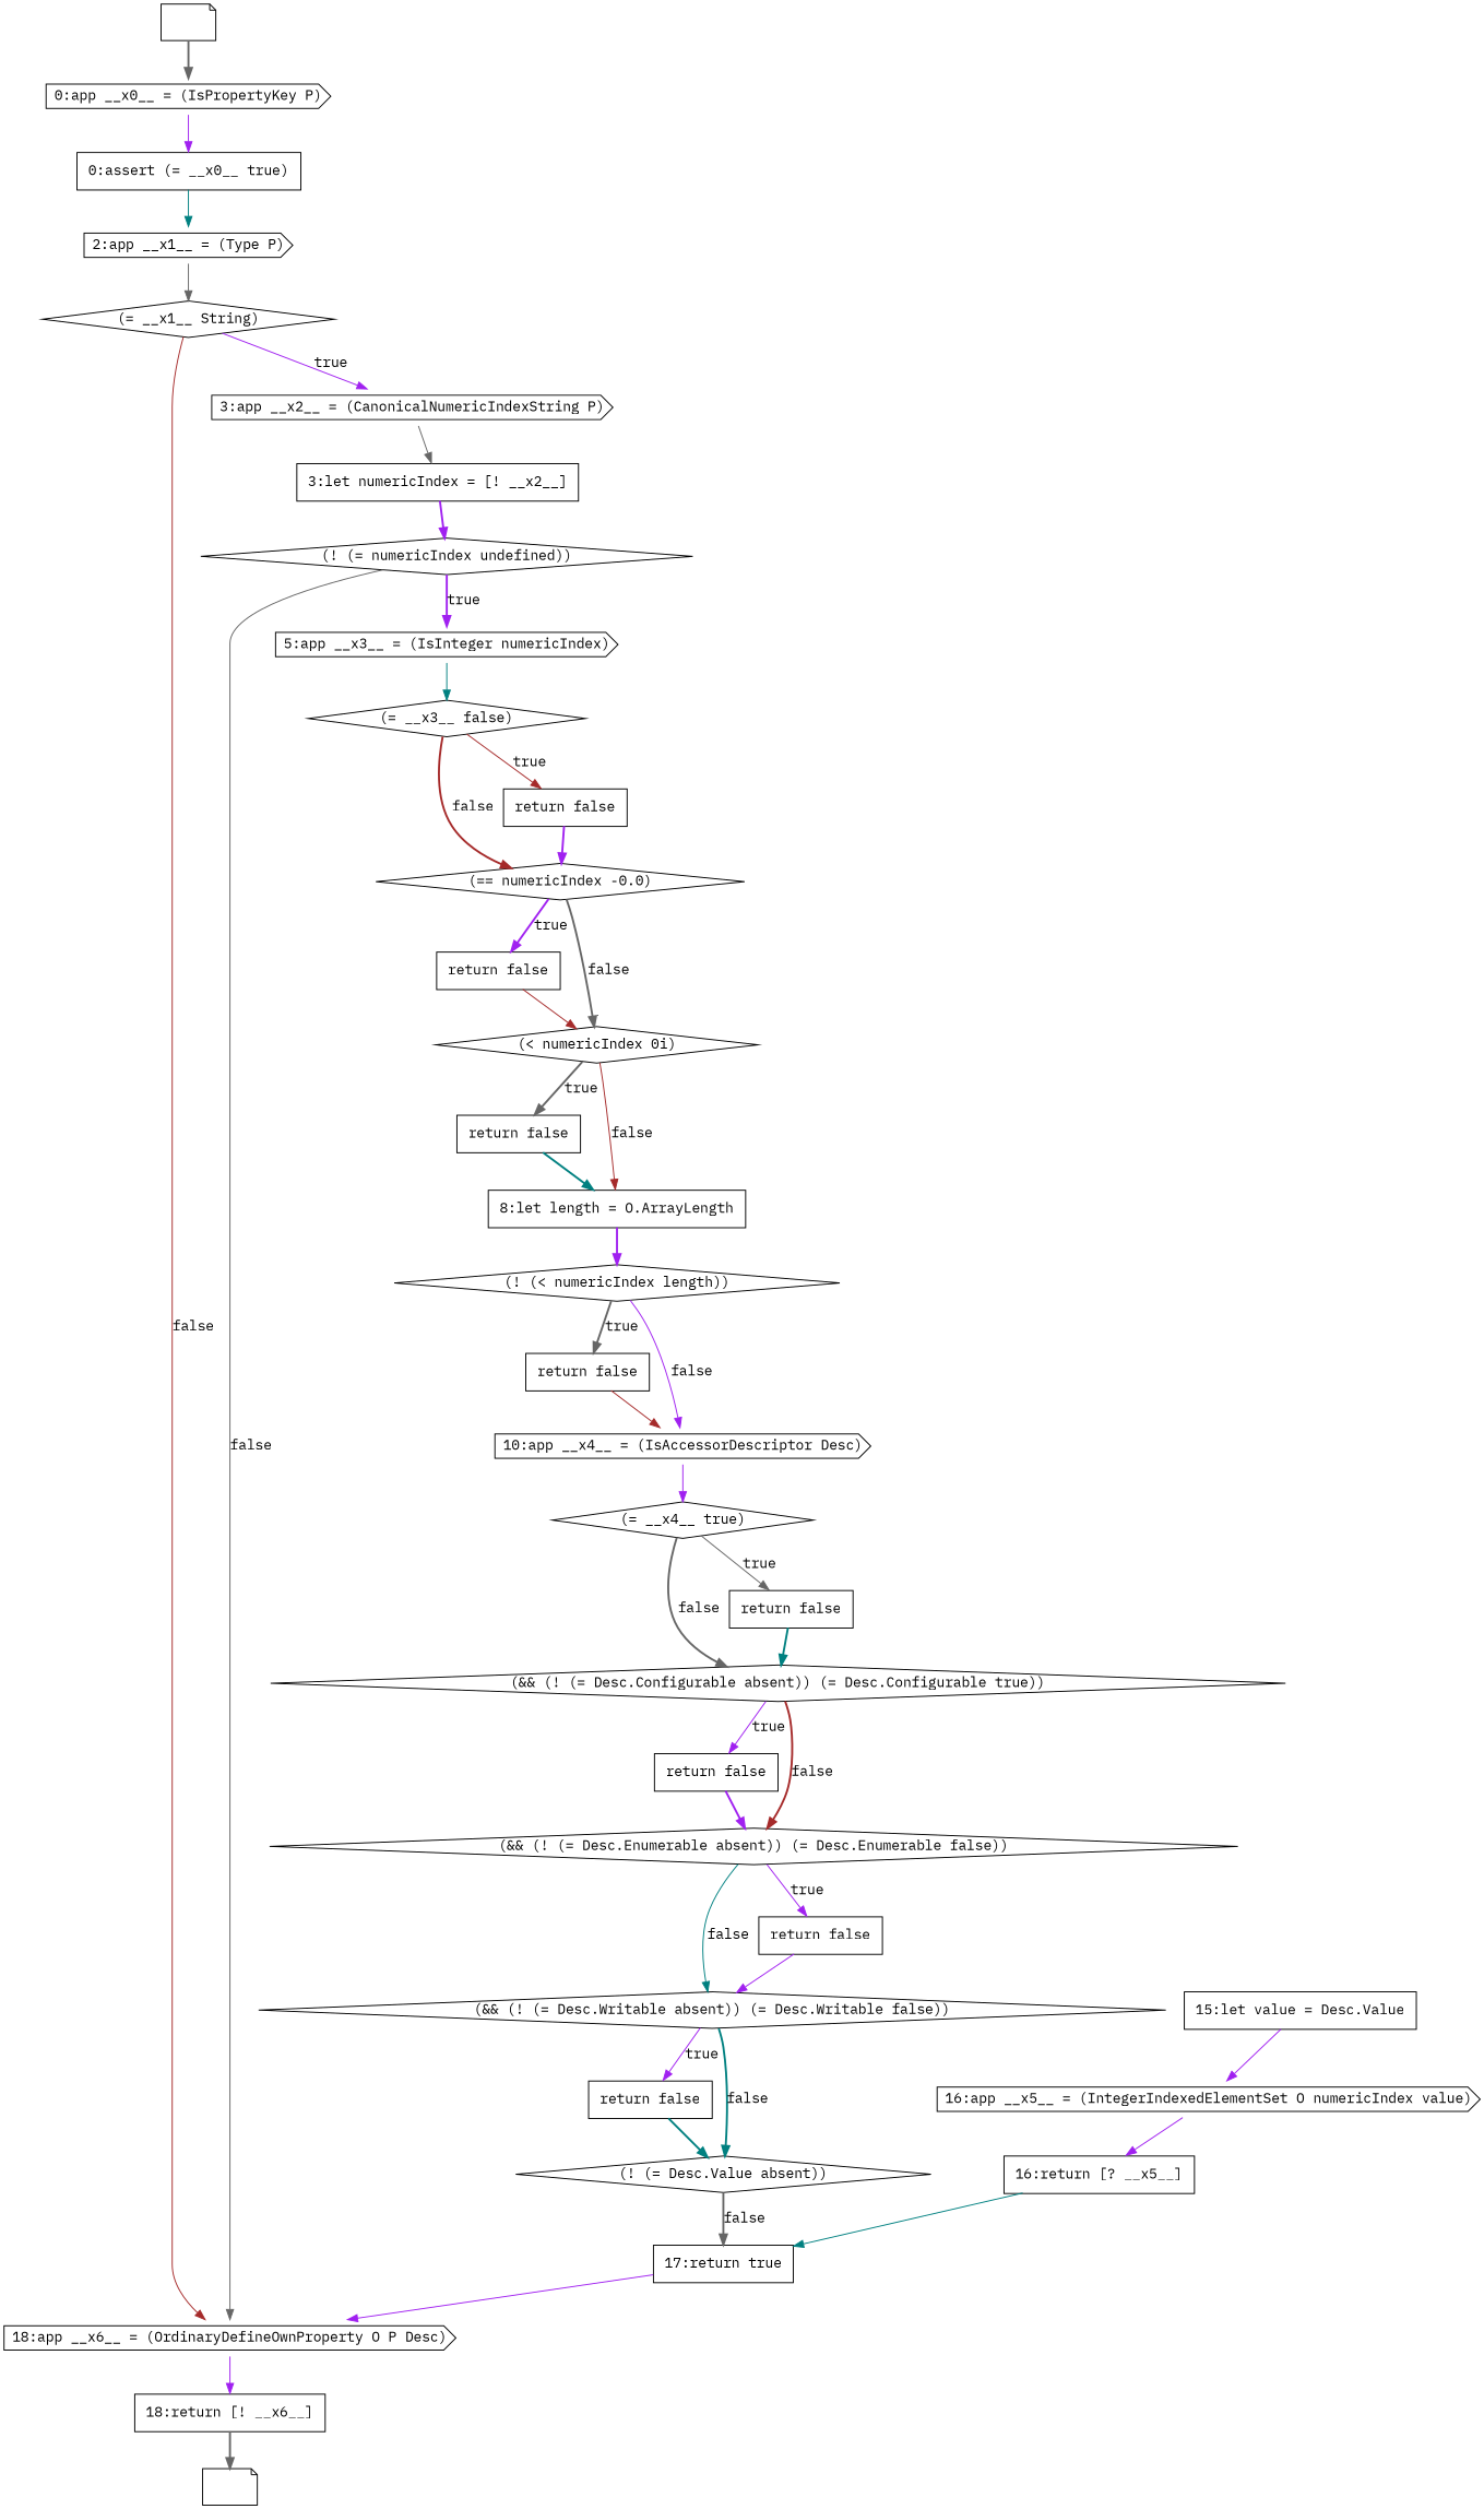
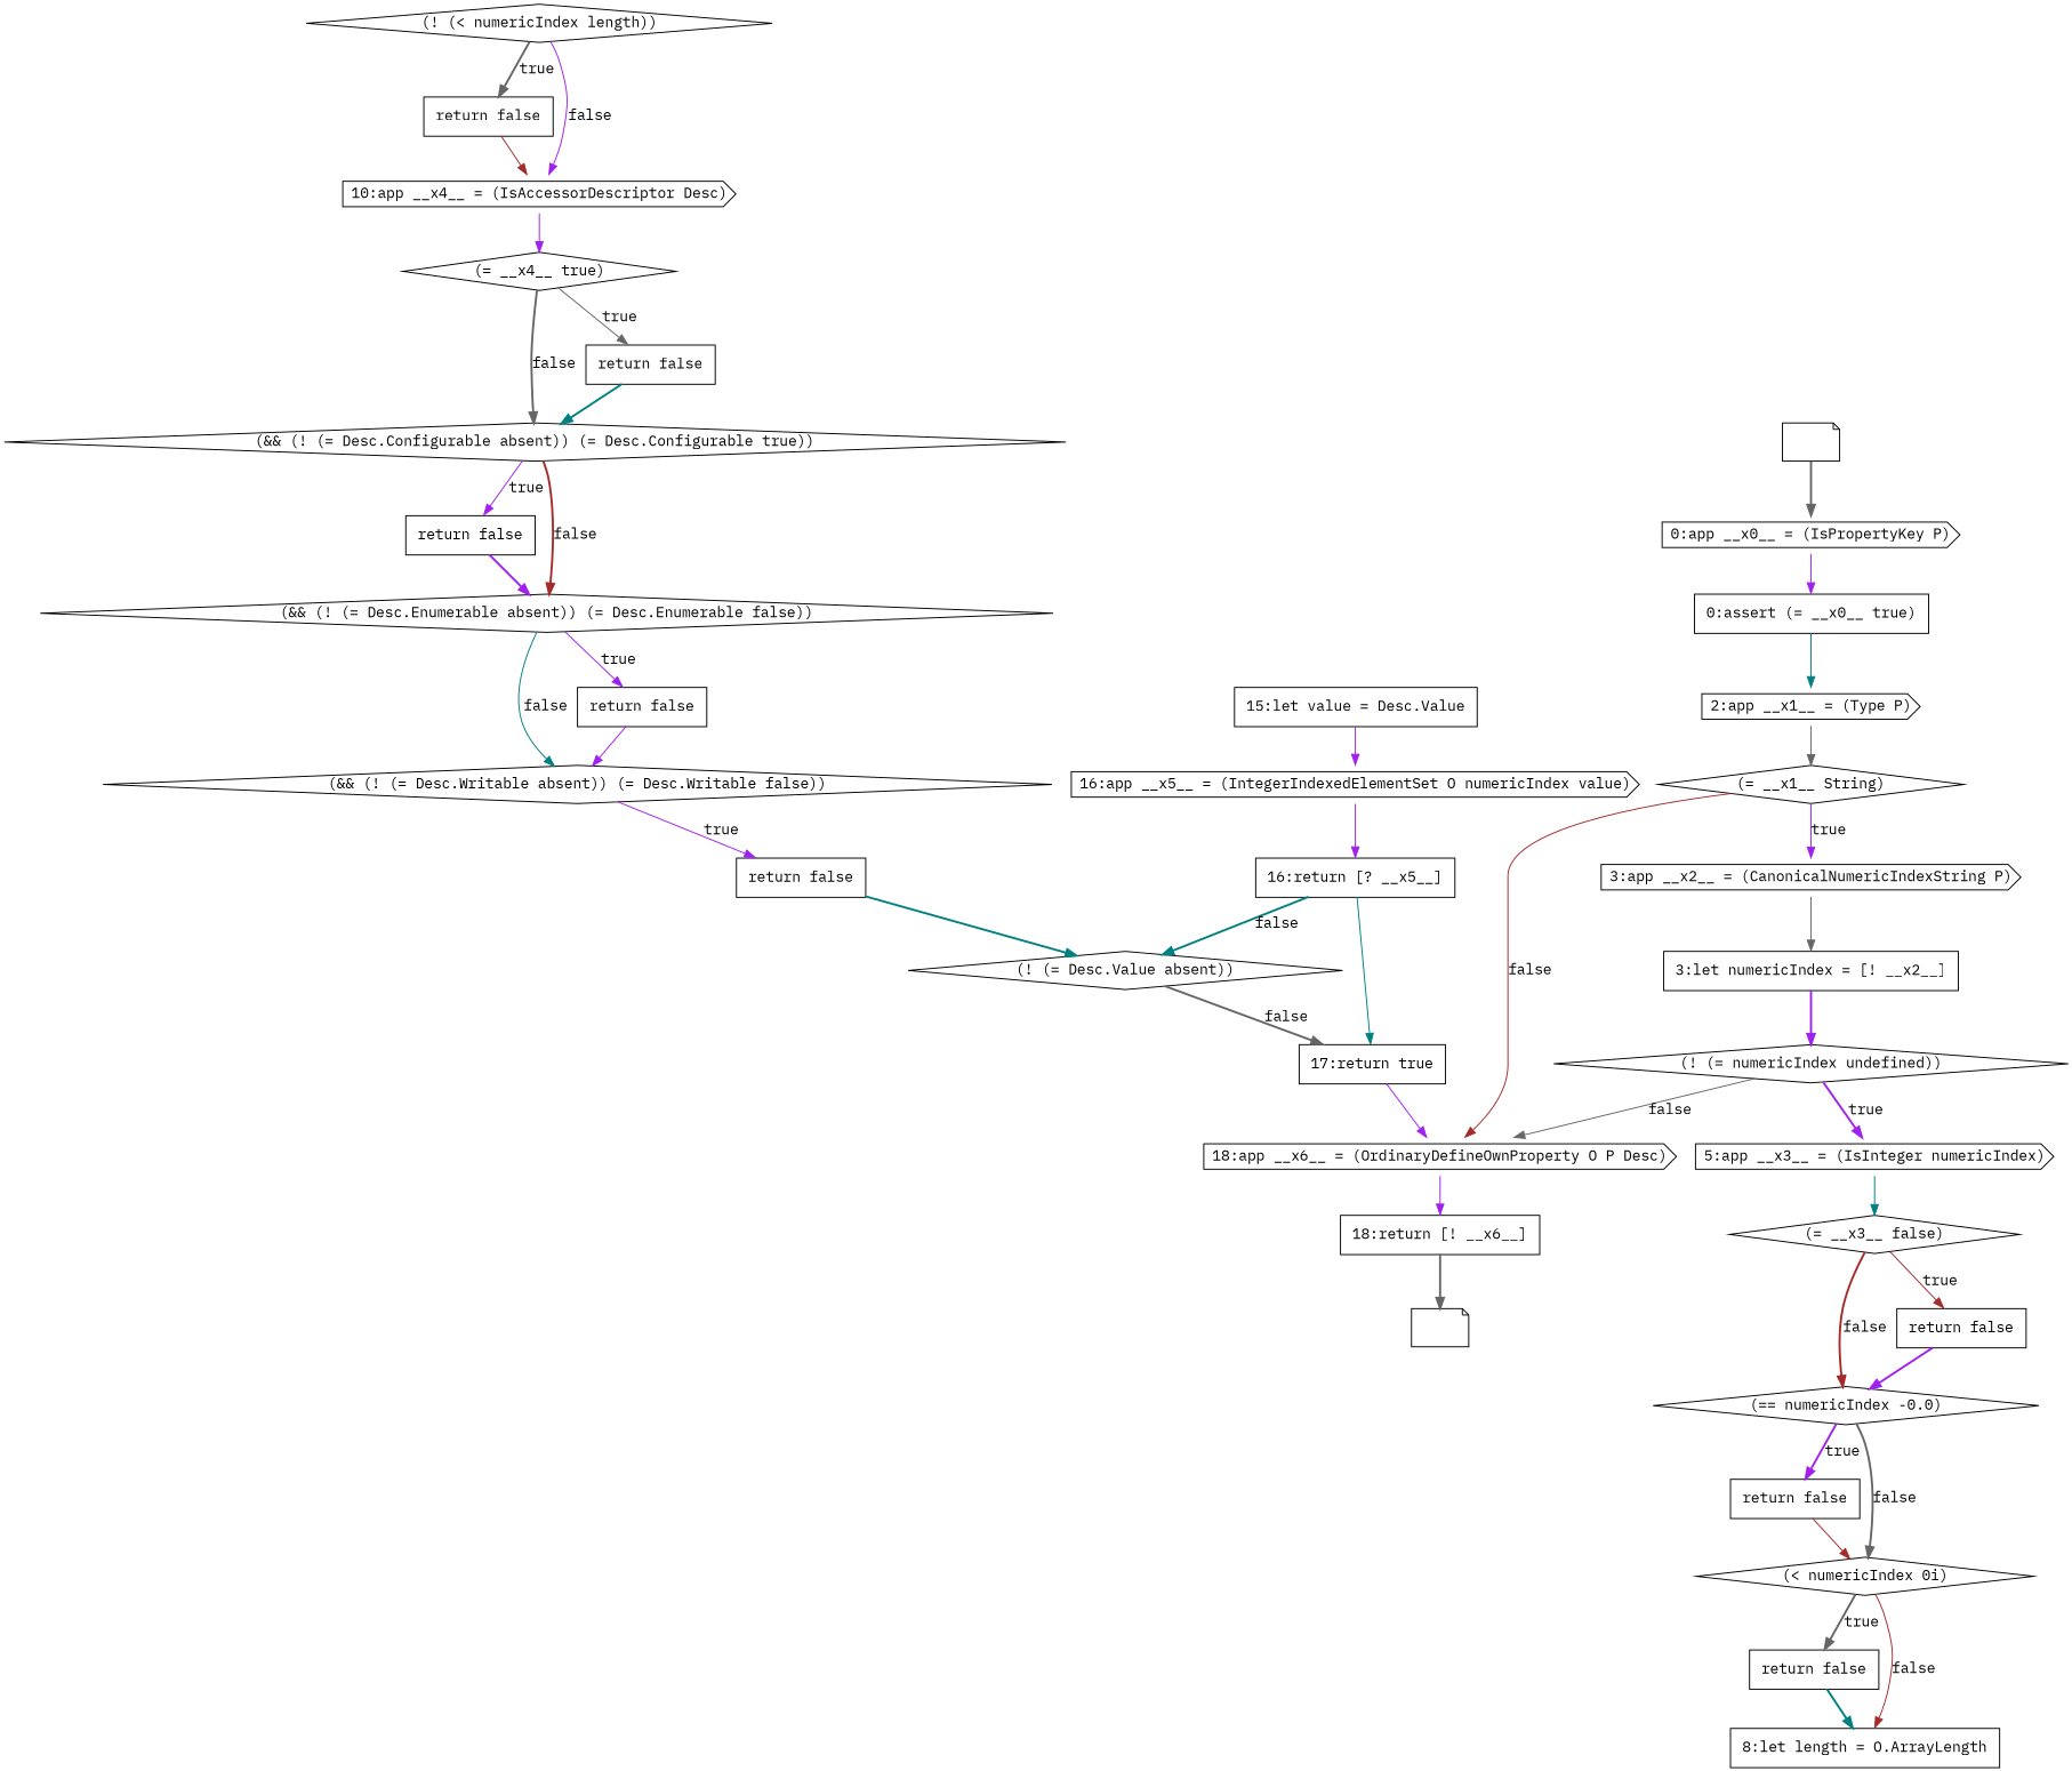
  digraph {
    fontname="IBM Plex Mono"
    node [color=black fillcolor=white fontname="IBM Plex Mono" shape=none style=filled]
    edge [color=purple fontname="IBM Plex Mono" style=solid]
    n1 [label=<<font color="black">5:app __x3__ = (IsInteger numericIndex)</font>> shape=cds]
    n2 [label=<<font color="black">(= __x3__ false)</font>> shape=diamond]
    n3 [label=<<font color="black">(== numericIndex -0.0)</font>> shape=diamond]
    n4 [label=<<font color="black">     <table border="0" cellborder="1" cellspacing="0" cellpadding="10">       <tr><td align="left">return false</td></tr>     </table>   </font>> margin=0]
    n5 [label=<<font color="black">     <table border="0" cellborder="1" cellspacing="0" cellpadding="10">       <tr><td align="left">17:return true</td></tr>     </table>   </font>> margin=0]
    n6 [label=<<font color="black">18:app __x6__ = (OrdinaryDefineOwnProperty O P Desc)</font>> shape=cds]
    n7 [label=<<font color="black">     <table border="0" cellborder="1" cellspacing="0" cellpadding="10">       <tr><td align="left">18:return [! __x6__]</td></tr>     </table>   </font>> margin=0]
    n8 [label=<<font color="black">(= __x4__ true)</font>> shape=diamond]
    n9 [label=<<font color="black">(&amp;&amp; (! (= Desc.Configurable absent)) (= Desc.Configurable true))</font>> shape=diamond]
    n10 [label=<<font color="black">     <table border="0" cellborder="1" cellspacing="0" cellpadding="10">       <tr><td align="left">return false</td></tr>     </table>   </font>> margin=0]
    n11 [label=<<font color="black">     <table border="0" cellborder="1" cellspacing="0" cellpadding="10">       <tr><td align="left">return false</td></tr>     </table>   </font>> margin=0]
    n12 [label=<<font color="black">(&amp;&amp; (! (= Desc.Enumerable absent)) (= Desc.Enumerable false))</font>> shape=diamond]
    n13 [label=<<font color="black">     <table border="0" cellborder="1" cellspacing="0" cellpadding="10">       <tr><td align="left">return false</td></tr>     </table>   </font>> margin=0]
    n14 [label=<<font color="black">     <table border="0" cellborder="1" cellspacing="0" cellpadding="10">       <tr><td align="left">8:let length = O.ArrayLength</td></tr>     </table>   </font>> margin=0]
    n15 [label=<<font color="black">(! (&lt; numericIndex length))</font>> shape=diamond]
    n16 [label=" " shape=note]
    n17 [label=<<font color="black">     <table border="0" cellborder="1" cellspacing="0" cellpadding="10">       <tr><td align="left">3:let numericIndex = [! __x2__]</td></tr>     </table>   </font>> margin=0]
    n18 [label=<<font color="black">(! (= numericIndex undefined))</font>> shape=diamond]
    n19 [label=<<font color="black">     <table border="0" cellborder="1" cellspacing="0" cellpadding="10">       <tr><td align="left">0:assert (= __x0__ true)</td></tr>     </table>   </font>> margin=0]
    n20 [label=<<font color="black">2:app __x1__ = (Type P)</font>> shape=cds]
    n21 [label=<<font color="black">(= __x1__ String)</font>> shape=diamond]
    n22 [label=<<font color="black">     <table border="0" cellborder="1" cellspacing="0" cellpadding="10">       <tr><td align="left">return false</td></tr>     </table>   </font>> margin=0]
    n23 [label=<<font color="black">10:app __x4__ = (IsAccessorDescriptor Desc)</font>> shape=cds]
    n24 [label=<<font color="black">16:app __x5__ = (IntegerIndexedElementSet O numericIndex value)</font>> shape=cds]
    n25 [label=<<font color="black">     <table border="0" cellborder="1" cellspacing="0" cellpadding="10">       <tr><td align="left">16:return [? __x5__]</td></tr>     </table>   </font>> margin=0]
    n26 [label=<<font color="black">     <table border="0" cellborder="1" cellspacing="0" cellpadding="10">       <tr><td align="left">return false</td></tr>     </table>   </font>> margin=0]
    n27 [label=<<font color="black">(&lt; numericIndex 0i)</font>> shape=diamond]
    n28 [label=<<font color="black">(&amp;&amp; (! (= Desc.Writable absent)) (= Desc.Writable false))</font>> shape=diamond]
    n29 [label=<<font color="black">(! (= Desc.Value absent))</font>> shape=diamond]
    n30 [label=<<font color="black">     <table border="0" cellborder="1" cellspacing="0" cellpadding="10">       <tr><td align="left">return false</td></tr>     </table>   </font>> margin=0]
    n31 [label=<<font color="black">3:app __x2__ = (CanonicalNumericIndexString P)</font>> shape=cds]
    n32 [label=" " shape=note]
    n33 [label=<<font color="black">0:app __x0__ = (IsPropertyKey P)</font>> shape=cds]
    n34 [label=<<font color="black">     <table border="0" cellborder="1" cellspacing="0" cellpadding="10">       <tr><td align="left">15:let value = Desc.Value</td></tr>     </table>   </font>> margin=0]
    n35 [label=<<font color="black">     <table border="0" cellborder="1" cellspacing="0" cellpadding="10">       <tr><td align="left">return false</td></tr>     </table>   </font>> margin=0]
    n1 -> n2 [color=teal]
    n2 -> n3 [color=brown label=<<font color="black">false</font>> style=bold]
    n2 -> n4 [color=brown label=<<font color="black">true</font>>]
    n3 -> n26 [label=<<font color="black">true</font>> style=bold]
    n3 -> n27 [color=gray40 label=<<font color="black">false</font>> style=bold]
    n4 -> n3 [style=bold]
    n5 -> n6
    n6 -> n7
    n7 -> n16 [color=gray40 style=bold]
    n8 -> n9 [color=gray40 label=<<font color="black">false</font>> style=bold]
    n8 -> n10 [color=gray40 label=<<font color="black">true</font>>]
    n9 -> n11 [label=<<font color="black">true</font>>]
    n9 -> n12 [color=brown label=<<font color="black">false</font>> style=bold]
    n10 -> n9 [color=teal style=bold]
    n11 -> n12 [style=bold]
    n12 -> n28 [color=teal label=<<font color="black">false</font>>]
    n12 -> n35 [label=<<font color="black">true</font>>]
    n13 -> n14 [color=teal style=bold]
-   n14 -> n15 [style=bold]
    n15 -> n22 [color=gray40 label=<<font color="black">true</font>> style=bold]
    n15 -> n23 [label=<<font color="black">false</font>>]
    n17 -> n18 [style=bold]
    n18 -> n1 [label=<<font color="black">true</font>> style=bold]
    n18 -> n6 [color=gray40 label=<<font color="black">false</font>>]
    n19 -> n20 [color=teal]
    n20 -> n21 [color=gray40]
    n21 -> n6 [color=brown label=<<font color="black">false</font>>]
    n21 -> n31 [label=<<font color="black">true</font>>]
    n22 -> n23 [color=brown]
    n23 -> n8
    n24 -> n25
    n25 -> n5 [color=teal]
    n26 -> n27 [color=brown]
    n27 -> n13 [color=gray40 label=<<font color="black">true</font>> style=bold]
    n27 -> n14 [color=brown label=<<font color="black">false</font>>]
-   n28 -> n29 [color=teal label=<<font color="black">false</font>> style=bold]
+   n25 -> n29 [color=teal label=<<font color="black">false</font>> style=bold]
    n28 -> n30 [label=<<font color="black">true</font>>]
    n29 -> n5 [color=gray40 label=<<font color="black">false</font>> style=bold]
    n30 -> n29 [color=teal style=bold]
    n31 -> n17 [color=gray40]
    n32 -> n33 [color=gray40 style=bold]
    n33 -> n19
    n34 -> n24
    n35 -> n28
  }
